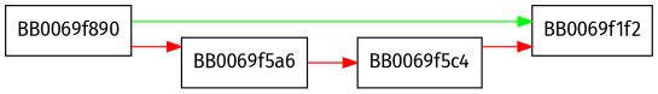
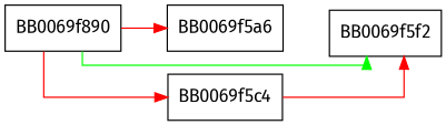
  digraph {
    fontname="Fira Sans"
    rankdir=LR
    splines=ortho
    node [fontname="Fira Sans" shape=box]
    edge [color=red fontname="Fira Sans"]
    n1 [label=BB0069f890]
-   BB0069f5f2 [label=BB0069f1f2]
+   BB0069f5f2
    BB0069f5a6
    BB0069f5c4
    n1 -> BB0069f5f2 [color=green]
    n1 -> BB0069f5a6
-   BB0069f5a6 -> BB0069f5c4
+   n1 -> BB0069f5c4
    BB0069f5c4 -> BB0069f5f2
  }
